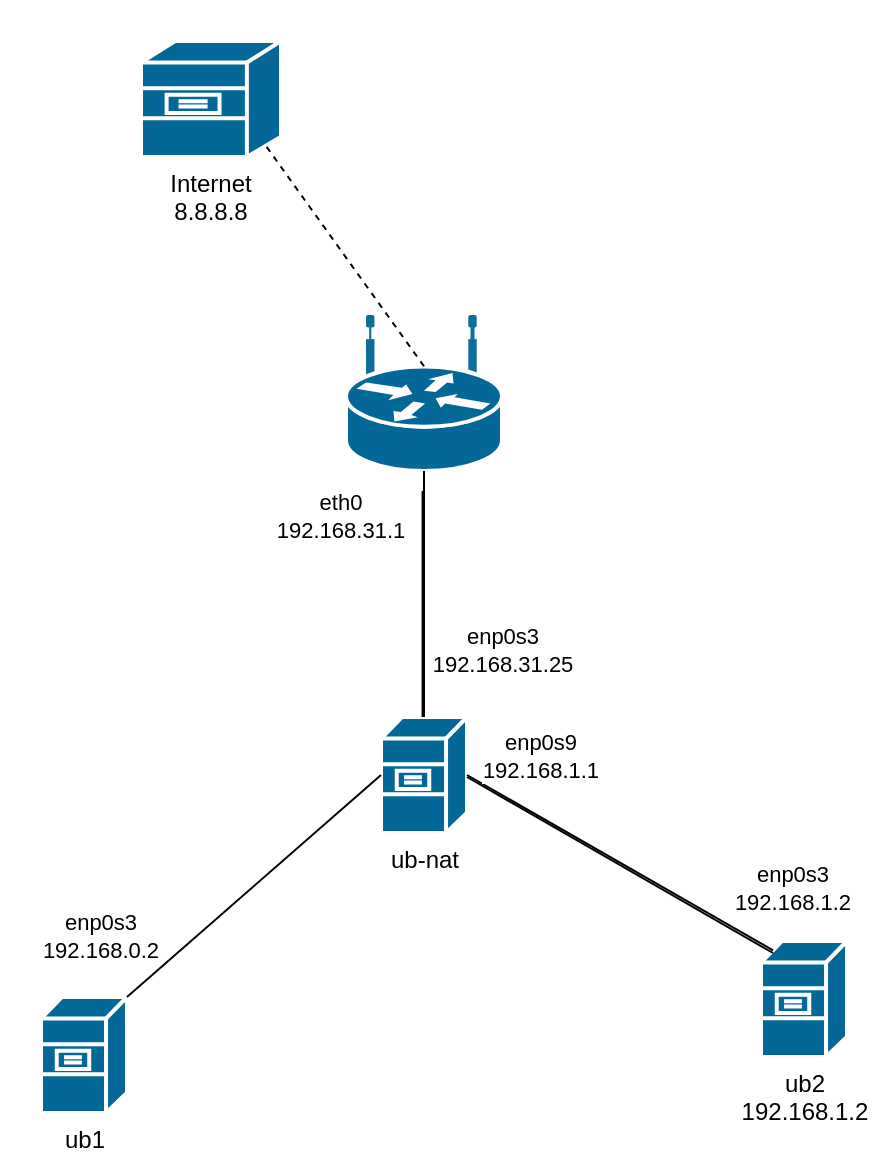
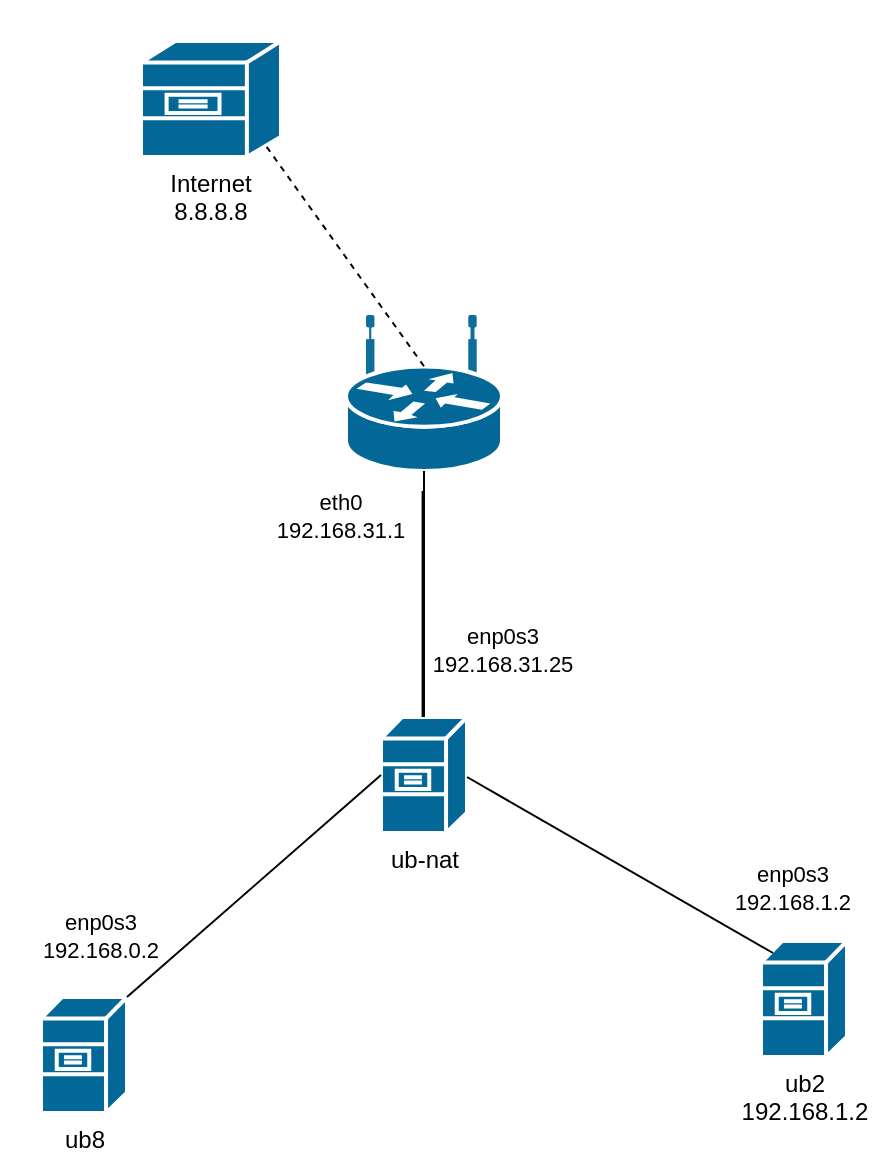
  <mxCell id="0" />
  <mxCell id="1" parent="0" />
- <mxCell id="2" value="ub1" style="shape=mxgraph.cisco.servers.file_server;sketch=0;html=1;pointerEvents=1;dashed=0;fillColor=#036897;strokeColor=#ffffff;strokeWidth=2;verticalLabelPosition=bottom;verticalAlign=top;align=center;outlineConnect=0;" vertex="1" parent="1"><mxGeometry x="20" y="498" width="43" height="58" as="geometry" /></mxCell>
+ <mxCell id="2" value="ub8" style="shape=mxgraph.cisco.servers.file_server;sketch=0;html=1;pointerEvents=1;dashed=0;fillColor=#036897;strokeColor=#ffffff;strokeWidth=2;verticalLabelPosition=bottom;verticalAlign=top;align=center;outlineConnect=0;" vertex="1" parent="1"><mxGeometry x="20" y="498" width="43" height="58" as="geometry" /></mxCell>
  <mxCell id="3" value="ub2&lt;br&gt;192.168.1.2" style="shape=mxgraph.cisco.servers.file_server;sketch=0;html=1;pointerEvents=1;dashed=0;fillColor=#036897;strokeColor=#ffffff;strokeWidth=2;verticalLabelPosition=bottom;verticalAlign=top;align=center;outlineConnect=0;" vertex="1" parent="1"><mxGeometry x="380" y="470" width="43" height="58" as="geometry" /></mxCell>
  <mxCell id="4" value="ub-nat&lt;br&gt;" style="shape=mxgraph.cisco.servers.file_server;sketch=0;html=1;pointerEvents=1;dashed=0;fillColor=#036897;strokeColor=#ffffff;strokeWidth=2;verticalLabelPosition=bottom;verticalAlign=top;align=center;outlineConnect=0;" vertex="1" parent="1"><mxGeometry x="190" y="358" width="43" height="58" as="geometry" /></mxCell>
- <mxCell id="5" value="enp0s9&lt;br&gt;192.168.1.1" style="endArrow=none;html=1;rounded=0;exitX=0.14;exitY=0.08;exitDx=0;exitDy=0;exitPerimeter=0;entryX=1;entryY=0.5;entryDx=0;entryDy=0;entryPerimeter=0;" edge="1" parent="1" source="3" target="4"><mxGeometry x="0.687" y="-26" width="50" height="50" relative="1" as="geometry"><mxPoint x="340" y="488" as="sourcePoint" /><mxPoint x="390" y="438" as="targetPoint" /><mxPoint as="offset" /></mxGeometry></mxCell>
  <mxCell id="6" value="enp0s3&lt;br&gt;192.168.0.2" style="endArrow=none;html=1;rounded=0;exitX=1;exitY=0;exitDx=0;exitDy=0;exitPerimeter=0;entryX=0;entryY=0.5;entryDx=0;entryDy=0;entryPerimeter=0;" edge="1" parent="1"><mxGeometry x="-0.882" y="31" width="50" height="50" relative="1" as="geometry"><mxPoint x="63" y="498" as="sourcePoint" /><mxPoint x="190" y="387" as="targetPoint" /><mxPoint as="offset" /></mxGeometry></mxCell>
  <mxCell id="7" value="enp0s3&lt;br&gt;192.168.1.2" style="endArrow=none;html=1;rounded=0;exitX=0.14;exitY=0.08;exitDx=0;exitDy=0;exitPerimeter=0;entryX=1;entryY=0.5;entryDx=0;entryDy=0;entryPerimeter=0;" edge="1" parent="1"><mxGeometry x="-0.917" y="-33" width="50" height="50" relative="1" as="geometry"><mxPoint x="386" y="476" as="sourcePoint" /><mxPoint x="233" y="388" as="targetPoint" /><mxPoint as="offset" /></mxGeometry></mxCell>
  <mxCell id="8" value="" style="shape=mxgraph.cisco.routers.wireless_router;sketch=0;html=1;pointerEvents=1;dashed=0;fillColor=#036897;strokeColor=#ffffff;strokeWidth=2;verticalLabelPosition=bottom;verticalAlign=top;align=center;outlineConnect=0;" vertex="1" parent="1"><mxGeometry x="172.5" y="158" width="78" height="77" as="geometry" /></mxCell>
  <mxCell id="9" value="enp0s3&lt;br&gt;192.168.31.25" style="endArrow=none;html=1;rounded=0;exitX=0.5;exitY=0;exitDx=0;exitDy=0;exitPerimeter=0;entryX=0.5;entryY=1;entryDx=0;entryDy=0;entryPerimeter=0;" edge="1" parent="1" source="4" target="8"><mxGeometry x="-0.469" y="-39" width="50" height="50" relative="1" as="geometry"><mxPoint x="340" y="478" as="sourcePoint" /><mxPoint x="390" y="428" as="targetPoint" /><mxPoint as="offset" /></mxGeometry></mxCell>
  <mxCell id="10" value="eth0&lt;br&gt;192.168.31.1" style="endArrow=none;html=1;rounded=0;exitX=0.5;exitY=0;exitDx=0;exitDy=0;exitPerimeter=0;entryX=0.5;entryY=1;entryDx=0;entryDy=0;entryPerimeter=0;" edge="1" parent="1"><mxGeometry x="0.77" y="41" width="50" height="50" relative="1" as="geometry"><mxPoint x="210.79" y="358" as="sourcePoint" /><mxPoint x="210.79" y="245" as="targetPoint" /><mxPoint as="offset" /></mxGeometry></mxCell>
  <mxCell id="11" value="Internet&lt;br&gt;8.8.8.8" style="shape=mxgraph.cisco.servers.file_server;sketch=0;html=1;pointerEvents=1;dashed=0;fillColor=#036897;strokeColor=#ffffff;strokeWidth=2;verticalLabelPosition=bottom;verticalAlign=top;align=center;outlineConnect=0;" vertex="1" parent="1"><mxGeometry x="70" y="20" width="70" height="58" as="geometry" /></mxCell>
  <mxCell id="12" value="" style="endArrow=none;dashed=1;html=1;rounded=0;entryX=0.89;entryY=0.9;entryDx=0;entryDy=0;entryPerimeter=0;exitX=0.5;exitY=0.32;exitDx=0;exitDy=0;exitPerimeter=0;" edge="1" parent="1" source="8" target="11"><mxGeometry width="50" height="50" relative="1" as="geometry"><mxPoint x="340" y="358" as="sourcePoint" /><mxPoint x="390" y="308" as="targetPoint" /></mxGeometry></mxCell>
